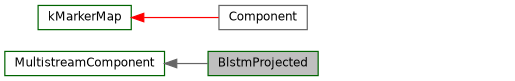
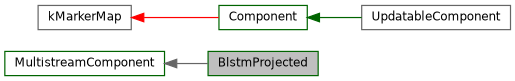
  digraph {
    rankdir=LR
    node [color=darkgreen fillcolor=white fontname=Helvetica fontsize=10 shape=record style=filled]
    edge [dir=back fontname=Helvetica fontsize=10 labelfontname=Helvetica labelfontsize=10 style=solid]
    n1 [fillcolor=grey75 fontcolor=black height=0.2 label=BlstmProjected width=0.4]
    n2 [height=0.2 label=MultistreamComponent width=0.4]
-   n4 [color=gray40 height=0.2 label=Component width=0.4]
-   n5 [height=0.2 label=kMarkerMap width=0.4]
+   n3 [color=gray40 height=0.2 label=UpdatableComponent width=0.4]
+   n4 [height=0.2 label=Component width=0.4]
+   n5 [color=gray40 height=0.2 label=kMarkerMap width=0.4]
    n2 -> n1 [color=gray40]
+   n4 -> n3 [color=darkgreen]
    n5 -> n4 [color=red]
  }
